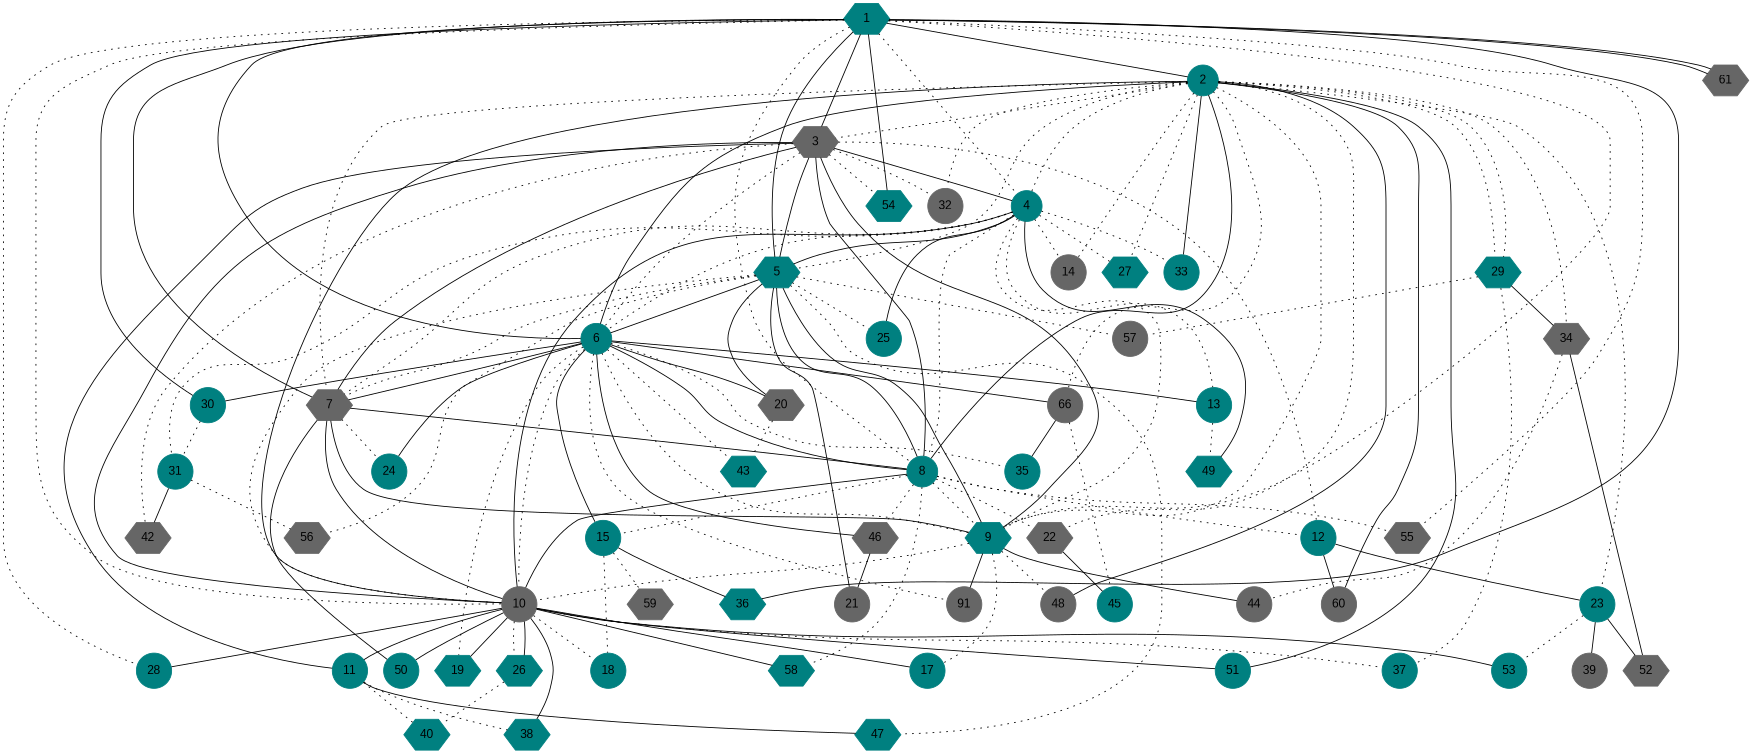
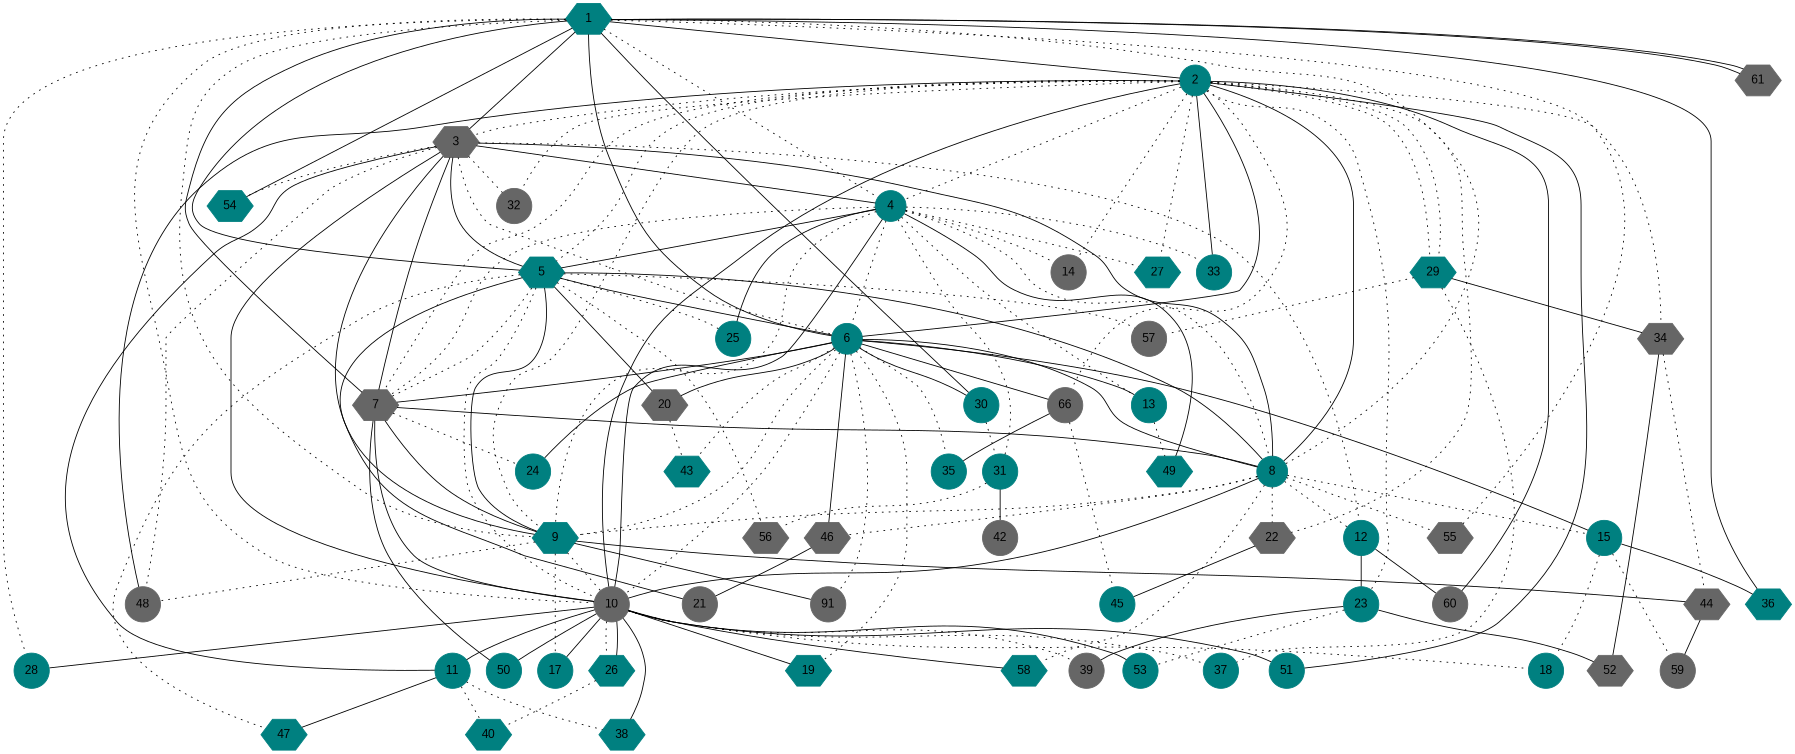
  graph {
    fontname="Liberation Sans"
    node [color=teal fontname="Liberation Sans" shape=circle style=filled]
    edge [fontname="Liberation Sans" style=dotted]
    1 [shape=hexagon]
    2
    3 [color=gray40 shape=hexagon]
    4
    5 [shape=hexagon]
    6
    7 [color=gray40 shape=hexagon]
    8
    9 [shape=hexagon]
    10 [color=gray40]
    28
    30
    36 [shape=hexagon]
    54 [shape=hexagon]
    55 [color=gray40 shape=hexagon]
    61 [color=gray40 shape=hexagon]
    14 [color=gray40]
    n18 [color=gray40 label=66]
    22 [color=gray40 shape=hexagon]
    23
    27 [shape=hexagon]
    29 [shape=hexagon]
    32 [color=gray40]
    33
    34 [color=gray40 shape=hexagon]
    48 [color=gray40]
    51
    60 [color=gray40]
    11
    12
-   42 [color=gray40 shape=hexagon]
+   42 [color=gray40]
    13
    25
    31
    49 [shape=hexagon]
    20 [color=gray40 shape=hexagon]
    21 [color=gray40]
    47 [shape=hexagon]
    56 [color=gray40 shape=hexagon]
    57 [color=gray40]
    15
    19 [shape=hexagon]
    24
    35
    n45 [color=gray40 label=91]
    43 [shape=hexagon]
    46 [color=gray40 shape=hexagon]
    50
    58 [shape=hexagon]
    17
-   44 [color=gray40]
+   44 [color=gray40 shape=hexagon]
    18
    26 [shape=hexagon]
    37
    38 [shape=hexagon]
    39 [color=gray40]
    53
    45
    52 [color=gray40 shape=hexagon]
    40 [shape=hexagon]
-   59 [color=gray40 shape=hexagon]
+   59 [color=gray40]
    1 -- 2 [style=solid]
    1 -- 3 [style=solid]
    1 -- 4
    1 -- 5 [style=solid]
    1 -- 6 [style=solid]
    1 -- 7 [style=solid]
    1 -- 8
    1 -- 9
    1 -- 10
    1 -- 28
    1 -- 30 [style=solid]
    1 -- 36 [style=solid]
    1 -- 54 [style=solid]
    1 -- 55
    1 -- 61 [style=solid]
    1 -- 61 [style=solid]
    2 -- 3
    2 -- 4
    2 -- 5
    2 -- 6 [style=solid]
    2 -- 7
    2 -- 8 [style=solid]
    2 -- 9
    2 -- 10 [style=solid]
    2 -- 14
    2 -- n18
    2 -- 22
    2 -- 23
    2 -- 27
    2 -- 29
    2 -- 29
    2 -- 32
    2 -- 33 [style=solid]
    2 -- 34
    2 -- 48 [style=solid]
    2 -- 51 [style=solid]
    2 -- 60 [style=solid]
    3 -- 4 [style=solid]
    3 -- 5 [style=solid]
    3 -- 6
    3 -- 7 [style=solid]
    3 -- 8 [style=solid]
    3 -- 9 [style=solid]
    3 -- 10 [style=solid]
    3 -- 54
    3 -- 32
    3 -- 11 [style=solid]
    3 -- 12
-   3 -- 42
+   3 -- 48
    4 -- 5 [style=solid]
    4 -- 6
    4 -- 7
    4 -- 8
    4 -- 9
    4 -- 10 [style=solid]
    4 -- 14
    4 -- 27
    4 -- 33
    4 -- 13
    4 -- 25 [style=solid]
    4 -- 31
    4 -- 49 [style=solid]
    5 -- 6 [style=solid]
    5 -- 7
    5 -- 8 [style=solid]
    5 -- 9 [style=solid]
    5 -- 10
    5 -- 25
    5 -- 20 [style=solid]
    5 -- 21 [style=solid]
    5 -- 47
    5 -- 56
    5 -- 57
    6 -- 7 [style=solid]
    6 -- 8 [style=solid]
    6 -- 9
    6 -- 10
    6 -- 30 [style=solid]
    6 -- n18 [style=solid]
    6 -- 13 [style=solid]
    6 -- 20 [style=solid]
    6 -- 15 [style=solid]
    6 -- 19
    6 -- 24 [style=solid]
    6 -- 35
    6 -- n45
    6 -- 43
    6 -- 46 [style=solid]
    7 -- 8 [style=solid]
    7 -- 9 [style=solid]
    7 -- 10 [style=solid]
    7 -- 24
    7 -- 50 [style=solid]
    8 -- 9
    8 -- 10 [style=solid]
    8 -- 55
    8 -- 22
    8 -- 12
    8 -- 15
    8 -- 46
    8 -- 58
    9 -- 10
    9 -- 48
    9 -- n45 [style=solid]
    9 -- 17
    9 -- 44 [style=solid]
    10 -- 28 [style=solid]
    10 -- 51 [style=solid]
    10 -- 11 [style=solid]
    10 -- 19 [style=solid]
    10 -- 50 [style=solid]
    10 -- 58 [style=solid]
    10 -- 17 [style=solid]
    10 -- 18
    10 -- 26
    10 -- 26 [style=solid]
    10 -- 37
    10 -- 38 [style=solid]
+   10 -- 39
    10 -- 53 [style=solid]
    30 -- 31
    n18 -- 35 [style=solid]
    n18 -- 45
    22 -- 45 [style=solid]
    23 -- 39 [style=solid]
    23 -- 53
    23 -- 52 [style=solid]
    29 -- 34 [style=solid]
    29 -- 57
    29 -- 37
    34 -- 44
    34 -- 52 [style=solid]
    11 -- 47 [style=solid]
    11 -- 38
    11 -- 40
    12 -- 23 [style=solid]
    12 -- 60 [style=solid]
    13 -- 49
    31 -- 42 [style=solid]
    31 -- 56
    20 -- 43
    15 -- 36 [style=solid]
    15 -- 18
    15 -- 59
    46 -- 21 [style=solid]
+   44 -- 59 [style=solid]
    26 -- 40
  }
